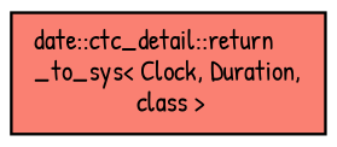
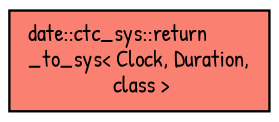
  digraph {
    rankdir=TB
    fontname="Patrick Hand"
-   n1 [color=black fillcolor=salmon fontname="Patrick Hand" fontsize=10 height=0.2 label="date::ctc_detail::return\l_to_sys\< Clock, Duration,\l class \>" shape=record style=filled width=0.4]
+   n1 [color=black fillcolor=salmon fontname="Patrick Hand" fontsize=10 height=0.2 label="date::ctc_sys::return\l_to_sys\< Clock, Duration,\l class \>" shape=record style=filled width=0.4]
  }
